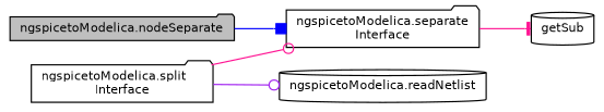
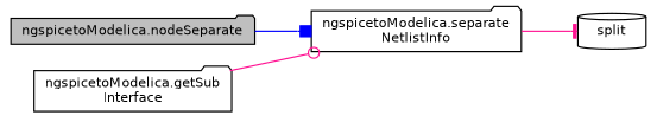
  digraph {
    rankdir=LR
    node [color=black fillcolor=white fontname=Helvetica fontsize=10 shape=folder style=filled]
    edge [arrowhead=odot color=deeppink fontname=Helvetica fontsize=10 labelfontname=Helvetica labelfontsize=10 style=solid]
    n1 [fillcolor=grey75 fontcolor=black height=0.2 label="ngspicetoModelica.nodeSeparate" width=0.4]
-   n2 [height=0.2 label="ngspicetoModelica.separate\lInterface" width=0.4]
-   n3 [height=0.2 label="ngspicetoModelica.split\lInterface" width=0.4]
-   n4 [height=0.2 label="ngspicetoModelica.readNetlist" shape=cylinder width=0.4]
-   n5 [height=0.2 label=getSub shape=cylinder width=0.4]
+   n2 [height=0.2 label="ngspicetoModelica.separate\lNetlistInfo" width=0.4]
+   n3 [height=0.2 label="ngspicetoModelica.getSub\lInterface" width=0.4]
+   n5 [height=0.2 label=split shape=cylinder width=0.4]
    n1 -> n2 [arrowhead=box color=blue]
    n2 -> n5 [arrowhead=tee]
    n3 -> n2
-   n3 -> n4 [color=purple]
  }
